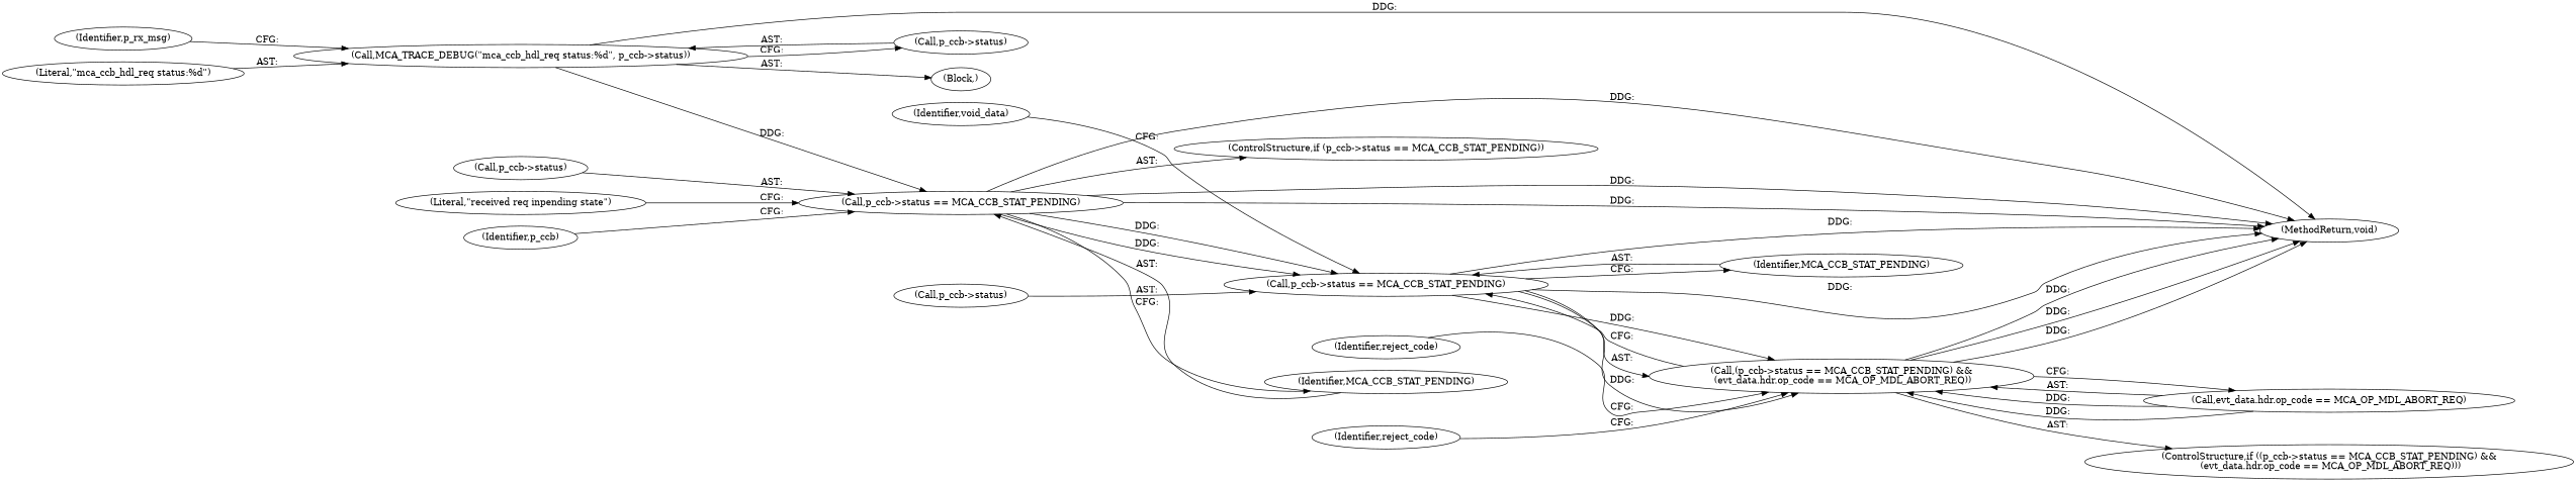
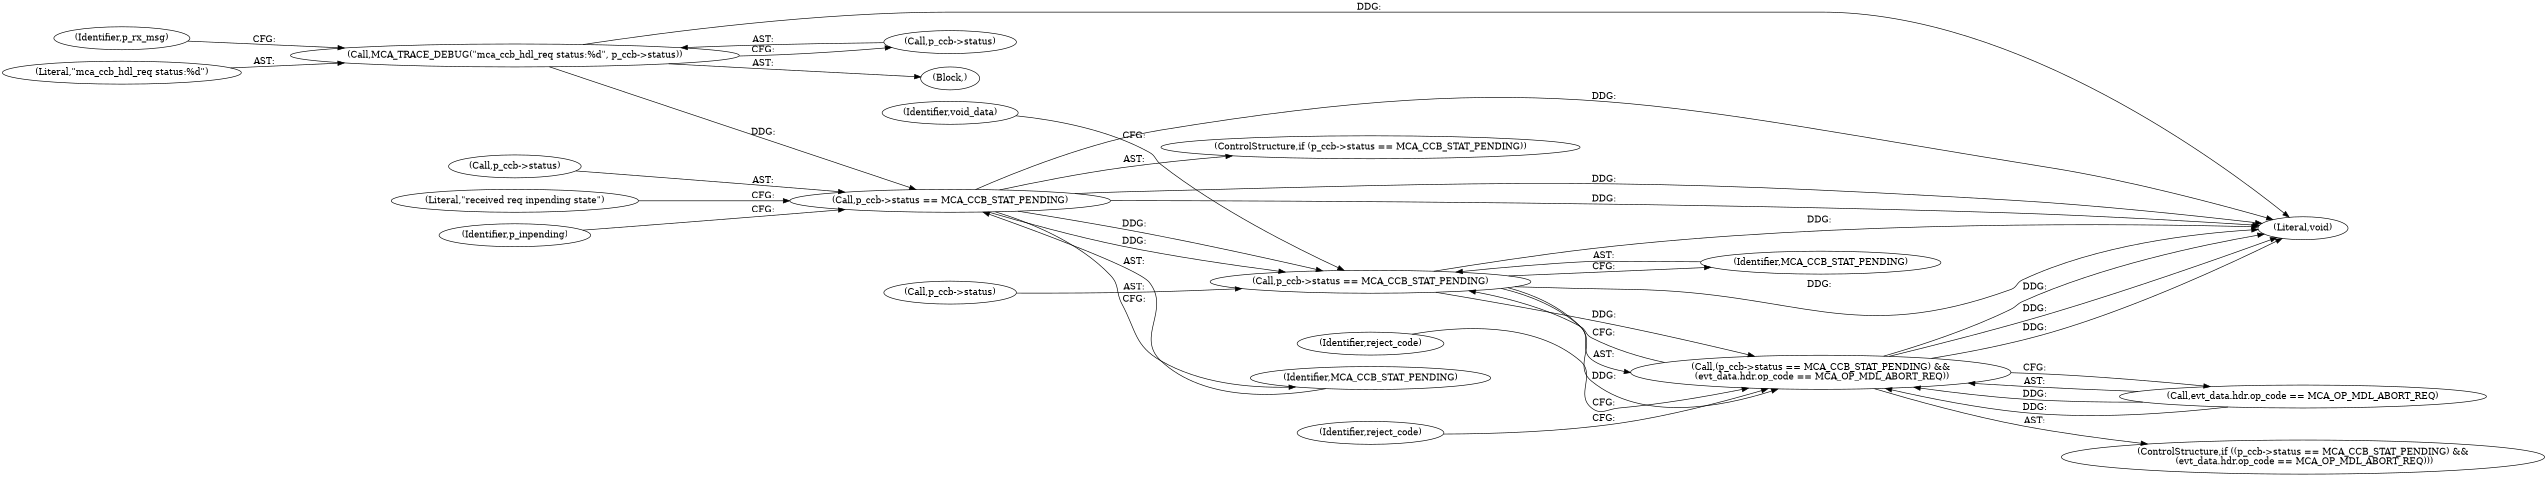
  digraph {
    rankdir=LR
    n1 [label="(Call,p_ccb->status == MCA_CCB_STAT_PENDING)"]
    n2 [label="(Call,p_ccb->status == MCA_CCB_STAT_PENDING)"]
-   n3 [label="(MethodReturn,void)"]
+   n3 [label="(Literal,void)"]
    n4 [label="(ControlStructure,if (p_ccb->status == MCA_CCB_STAT_PENDING))"]
    n5 [label="(Identifier,MCA_CCB_STAT_PENDING)"]
    n6 [label="(Call,(p_ccb->status == MCA_CCB_STAT_PENDING) &&\n (evt_data.hdr.op_code == MCA_OP_MDL_ABORT_REQ))"]
    n7 [label="(Identifier,MCA_CCB_STAT_PENDING)"]
    n8 [label="(Call,MCA_TRACE_DEBUG(\"mca_ccb_hdl_req status:%d\", p_ccb->status))"]
    n9 [label="(Block,)"]
    n10 [label="(Call,p_ccb->status)"]
    n11 [label="(Call,evt_data.hdr.op_code == MCA_OP_MDL_ABORT_REQ)"]
    n12 [label="(ControlStructure,if ((p_ccb->status == MCA_CCB_STAT_PENDING) &&\n (evt_data.hdr.op_code == MCA_OP_MDL_ABORT_REQ)))"]
    n13 [label="(Call,p_ccb->status)"]
    n14 [label="(Identifier,void_data)"]
    n15 [label="(Literal,\"received req inpending state\")"]
    n16 [label="(Identifier,reject_code)"]
    n17 [label="(Identifier,p_rx_msg)"]
-   n18 [label="(Identifier,p_ccb)"]
+   n18 [label="(Identifier,p_inpending)"]
    n19 [label="(Call,p_ccb->status)"]
    n20 [label="(Identifier,reject_code)"]
    n21 [label="(Literal,\"mca_ccb_hdl_req status:%d\")"]
    n1 -> n2 [label="DDG: "]
    n1 -> n2 [label="DDG: "]
    n1 -> n3 [label="DDG: "]
    n1 -> n3 [label="DDG: "]
    n1 -> n3 [label="DDG: "]
    n1 -> n4 [label="AST: "]
    n1 -> n5 [label="CFG: "]
    n2 -> n3 [label="DDG: "]
    n2 -> n3 [label="DDG: "]
    n2 -> n6 [label="AST: "]
    n2 -> n6 [label="DDG: "]
    n2 -> n6 [label="DDG: "]
    n2 -> n7 [label="CFG: "]
    n5 -> n1 [label="AST: "]
    n6 -> n2 [label="CFG: "]
    n6 -> n3 [label="DDG: "]
    n6 -> n3 [label="DDG: "]
    n6 -> n3 [label="DDG: "]
    n6 -> n11 [label="CFG: "]
    n6 -> n12 [label="AST: "]
    n7 -> n2 [label="AST: "]
    n8 -> n1 [label="DDG: "]
    n8 -> n3 [label="DDG: "]
    n8 -> n9 [label="AST: "]
    n8 -> n10 [label="CFG: "]
    n10 -> n8 [label="AST: "]
    n11 -> n6 [label="AST: "]
    n11 -> n6 [label="DDG: "]
    n11 -> n6 [label="DDG: "]
    n13 -> n1 [label="AST: "]
    n14 -> n2 [label="CFG: "]
    n15 -> n1 [label="CFG: "]
    n16 -> n6 [label="CFG: "]
    n17 -> n8 [label="CFG: "]
    n18 -> n1 [label="CFG: "]
    n19 -> n2 [label="AST: "]
    n20 -> n6 [label="CFG: "]
    n21 -> n8 [label="AST: "]
  }
